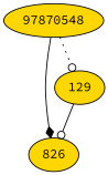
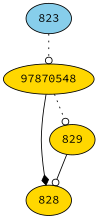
  strict digraph {
    fontname="Source Code Pro"
    node [fillcolor=gold fontname="Source Code Pro" style=filled]
    edge [arrowhead=odot fontname="Source Code Pro" style=solid]
    n1 [label=97870548]
-   828 [label=826]
-   829 [label=129]
+   828
+   829
+   823 [fillcolor=skyblue]
    n1 -> 828 [arrowhead=diamond]
    n1 -> 829 [style=dotted]
    829 -> 828
+   823 -> n1 [style=dotted]
  }
